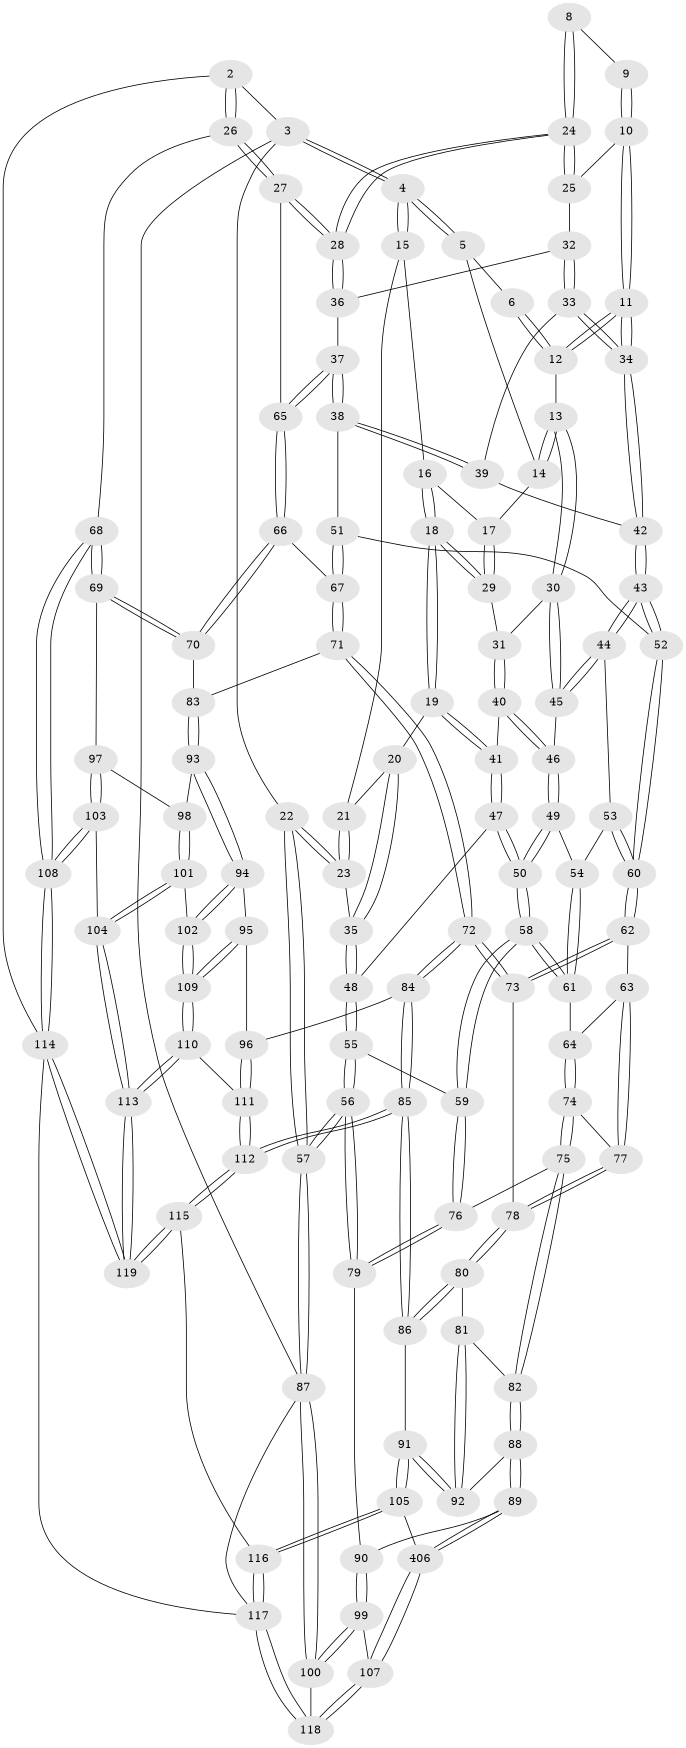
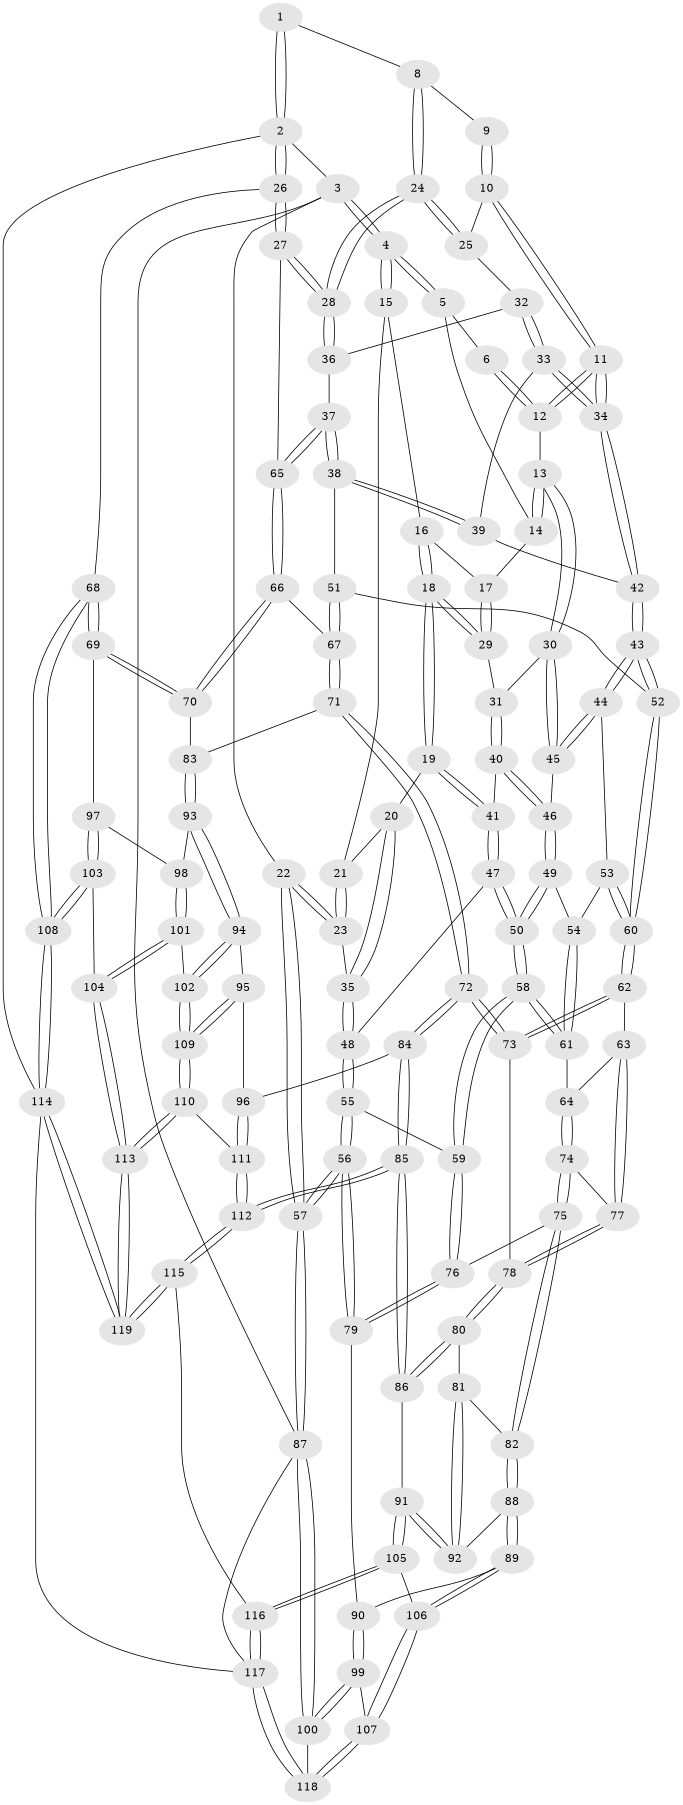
  graph {
    node [color=gray90 style=filled]
+   1
    2
    8
    3
    26
    114
    9
    24
    4
    22
    87
    27
    68
    117
    119
    5
    15
    23
    57
    100
    6
    14
    16
    21
    12
    17
    13
    10
    25
    28
    11
    34
    32
    42
    30
    31
    45
    29
    18
    19
    20
    41
    35
    47
    48
    36
    33
    65
    69
    108
    66
    37
    40
    46
    39
    43
    55
    38
    51
    52
    67
    49
    50
    44
    53
    60
    54
    58
    56
    59
    61
    71
    62
    64
    79
    76
    90
    63
    73
    74
    77
    78
    75
    70
    83
    72
    97
    98
    103
    93
    84
    85
    96
    80
    82
    88
    81
    86
    99
    92
    91
    89
    94
    112
    111
    115
    105
    118
-   106 [label=406]
+   106
    107
    116
    95
    102
    101
    109
    110
    104
    113
+   1 -- 2
+   1 -- 2
+   1 -- 8
    2 -- 3
    2 -- 26
    2 -- 26
    2 -- 114
    8 -- 9
    8 -- 24
    8 -- 24
    3 -- 4
    3 -- 4
    3 -- 22
    3 -- 87
    26 -- 27
    26 -- 27
    26 -- 68
    114 -- 117
    114 -- 119
    114 -- 119
    9 -- 10
    9 -- 10
    24 -- 25
    24 -- 25
    24 -- 28
    24 -- 28
    4 -- 5
    4 -- 5
    4 -- 15
    4 -- 15
    22 -- 23
    22 -- 23
    22 -- 57
    22 -- 57
    87 -- 117
    87 -- 100
    87 -- 100
    27 -- 28
    27 -- 28
    27 -- 65
    68 -- 69
    68 -- 69
    68 -- 108
    68 -- 108
    117 -- 118
    117 -- 118
    5 -- 6
    5 -- 14
    15 -- 16
    15 -- 21
    23 -- 35
    57 -- 87
    57 -- 87
    100 -- 118
    6 -- 12
    6 -- 12
    14 -- 17
    16 -- 17
    16 -- 18
    16 -- 18
    21 -- 23
    21 -- 23
    12 -- 13
    17 -- 29
    17 -- 29
    13 -- 14
    13 -- 14
    13 -- 30
    13 -- 30
    10 -- 25
    10 -- 11
    10 -- 11
    25 -- 32
    28 -- 36
    28 -- 36
    11 -- 12
    11 -- 12
    11 -- 34
    11 -- 34
    34 -- 42
    34 -- 42
    32 -- 36
    32 -- 33
    32 -- 33
    42 -- 43
    42 -- 43
    30 -- 31
    30 -- 45
    30 -- 45
    31 -- 40
    31 -- 40
    45 -- 46
    29 -- 31
    18 -- 29
    18 -- 29
    18 -- 19
    18 -- 19
    19 -- 20
    19 -- 41
    19 -- 41
    20 -- 21
    20 -- 35
    20 -- 35
    41 -- 47
    41 -- 47
    35 -- 48
    35 -- 48
    47 -- 48
    47 -- 50
    47 -- 50
    48 -- 55
    48 -- 55
    36 -- 37
    33 -- 34
    33 -- 34
    33 -- 39
    65 -- 66
    65 -- 66
    69 -- 70
    69 -- 70
    69 -- 97
    108 -- 114
    108 -- 114
    66 -- 67
    66 -- 70
    66 -- 70
    37 -- 65
    37 -- 65
    37 -- 38
    37 -- 38
    40 -- 41
    40 -- 46
    40 -- 46
    46 -- 49
    46 -- 49
    39 -- 42
    43 -- 52
    43 -- 52
    43 -- 44
    43 -- 44
    55 -- 56
    55 -- 56
    55 -- 59
    38 -- 39
    38 -- 39
    38 -- 51
    51 -- 52
    51 -- 67
    51 -- 67
    52 -- 60
    52 -- 60
    67 -- 71
    67 -- 71
    49 -- 50
    49 -- 50
    49 -- 54
    50 -- 58
    50 -- 58
    44 -- 45
    44 -- 45
    44 -- 53
    53 -- 60
    53 -- 60
    53 -- 54
    60 -- 62
    60 -- 62
    54 -- 61
    54 -- 61
    58 -- 59
    58 -- 59
    58 -- 61
    58 -- 61
    56 -- 57
    56 -- 57
    56 -- 79
    56 -- 79
    59 -- 76
    59 -- 76
    61 -- 64
    71 -- 83
    71 -- 72
    71 -- 72
    62 -- 63
    62 -- 73
    62 -- 73
    64 -- 74
    64 -- 74
    79 -- 90
    76 -- 79
    76 -- 79
    90 -- 99
    90 -- 99
    63 -- 64
    63 -- 77
    63 -- 77
    73 -- 78
    74 -- 77
    74 -- 75
    74 -- 75
    77 -- 78
    77 -- 78
    78 -- 80
    78 -- 80
    75 -- 76
    75 -- 82
    75 -- 82
    70 -- 83
    83 -- 93
    83 -- 93
    72 -- 73
    72 -- 73
    72 -- 84
    72 -- 84
    97 -- 98
    97 -- 103
    97 -- 103
    98 -- 101
    98 -- 101
    103 -- 108
    103 -- 108
    103 -- 104
    93 -- 98
    93 -- 94
    93 -- 94
    84 -- 85
    84 -- 85
    84 -- 96
    85 -- 86
    85 -- 86
    85 -- 112
    85 -- 112
    96 -- 111
    96 -- 111
    80 -- 81
    80 -- 86
    80 -- 86
    82 -- 88
    82 -- 88
    88 -- 92
    88 -- 89
    88 -- 89
    81 -- 82
    81 -- 92
    81 -- 92
    86 -- 91
    99 -- 100
    99 -- 100
    99 -- 107
    91 -- 92
    91 -- 92
    91 -- 105
    91 -- 105
    89 -- 90
    89 -- 106
    89 -- 106
    94 -- 95
    94 -- 102
    94 -- 102
    112 -- 115
    112 -- 115
    111 -- 112
    111 -- 112
    115 -- 119
    115 -- 119
    115 -- 116
    105 -- 106
    105 -- 116
    105 -- 116
    106 -- 107
    106 -- 107
    107 -- 118
    107 -- 118
    116 -- 117
    116 -- 117
    95 -- 96
    95 -- 109
    95 -- 109
    102 -- 109
    102 -- 109
    101 -- 102
    101 -- 104
    101 -- 104
    109 -- 110
    109 -- 110
    110 -- 111
    110 -- 113
    110 -- 113
    104 -- 113
    104 -- 113
    113 -- 119
    113 -- 119
  }
